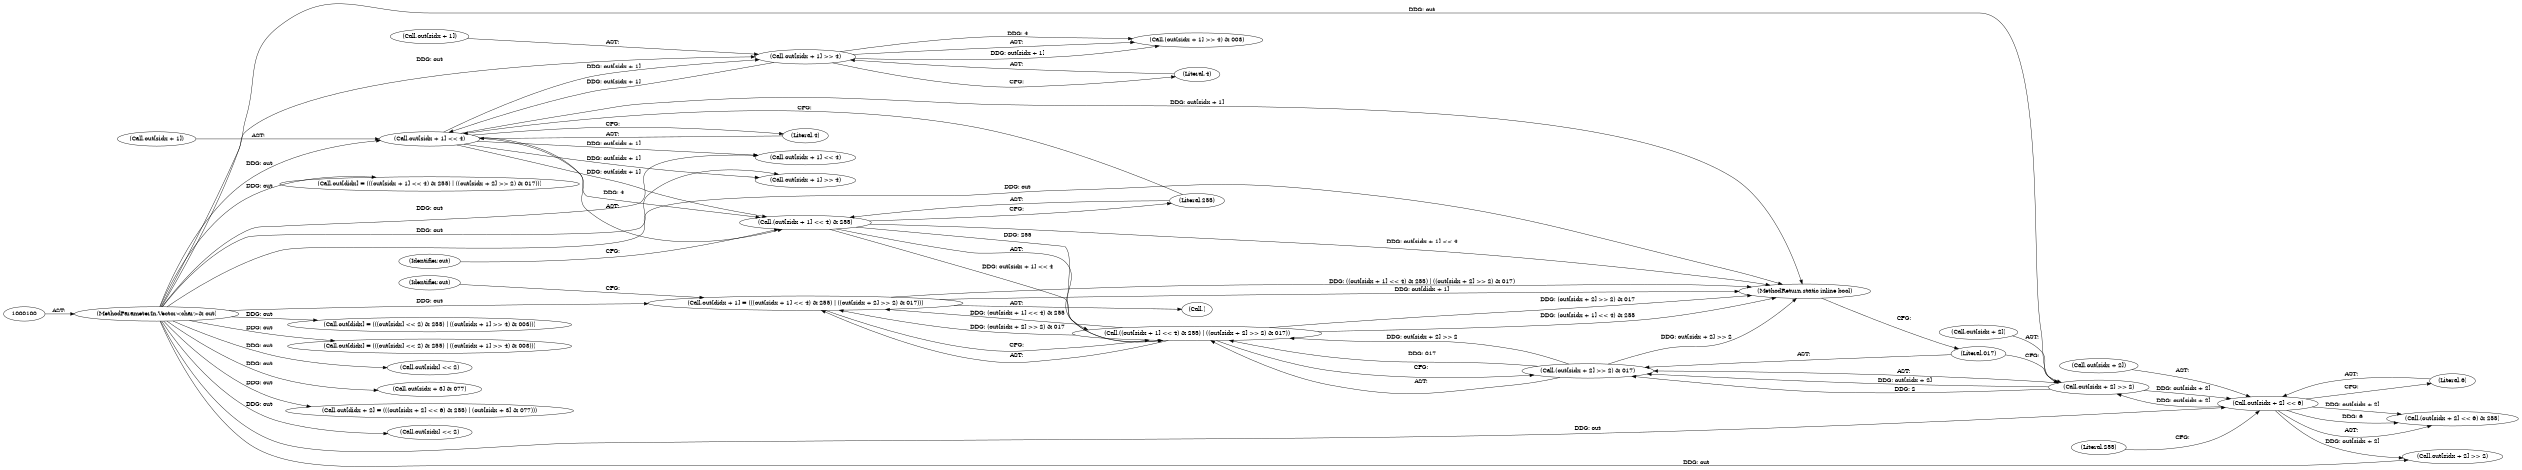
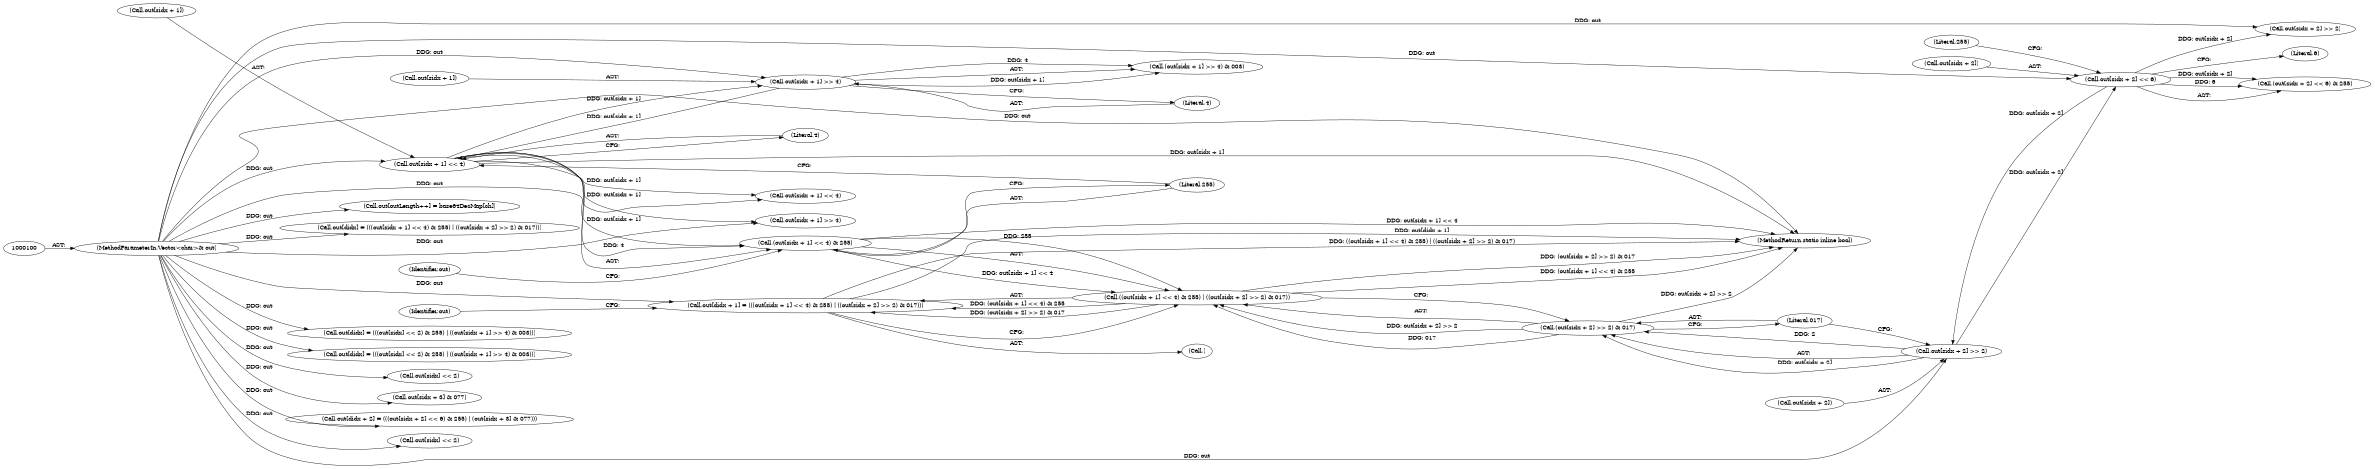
  digraph {
    rankdir=LR
    n1 [label="(Call,out[didx + 1] = (((out[sidx + 1] << 4) & 255) | ((out[sidx + 2] >> 2) & 017)))"]
    n2 [label="(Call,((out[sidx + 1] << 4) & 255) | ((out[sidx + 2] >> 2) & 017))"]
    n3 [label="(MethodReturn,static inline bool)"]
    n4 [label="(Call,)"]
    n5 [label="(Call,(out[sidx + 2] >> 2) & 017)"]
    n6 [label="(Literal,017)"]
    n7 [label="(Call,(out[sidx + 1] << 4) & 255)"]
    n8 [label="(Literal,255)"]
    n9 [label="(Call,out[sidx + 1] << 4)"]
    n10 [label="(Call,out[sidx + 1] >> 4)"]
    n11 [label="(Call,out[sidx + 1] << 4)"]
    n12 [label="(Call,out[sidx + 1] >> 4)"]
    n13 [label="(Literal,4)"]
    n14 [label="(Literal,4)"]
    n15 [label="(Call,(out[sidx + 1] >> 4) & 003)"]
    n16 [label="(MethodParameterIn,Vector<char>& out)"]
    n17 [label="(Call,out[sidx + 2] >> 2)"]
    n18 [label="(Call,out[sidx + 2] << 6)"]
    n19 [label="(Call,out[didx] = (((out[sidx] << 2) & 255) | ((out[sidx + 1] >> 4) & 003)))"]
    n20 [label="(Call,out[didx] = (((out[sidx] << 2) & 255) | ((out[sidx + 1] >> 4) & 003)))"]
    n21 [label="(Call,out[sidx] << 2)"]
    n22 [label="(Call,out[sidx + 3] & 077)"]
    n23 [label="(Call,out[didx + 2] = (((out[sidx + 2] << 6) & 255) | (out[sidx + 3] & 077)))"]
    n24 [label="(Call,out[sidx] << 2)"]
    n25 [label="(Call,out[sidx + 2] >> 2)"]
+   n26 [label="(Call,out[outLength++] = base64DecMap[ch])"]
    n27 [label="(Call,out[didx] = (((out[sidx + 1] << 4) & 255) | ((out[sidx + 2] >> 2) & 017)))"]
    n28 [label="(Literal,6)"]
    n29 [label="(Call,(out[sidx + 2] << 6) & 255)"]
    1000100
    n31 [label="(Call,out[sidx + 1])"]
    n32 [label="(Literal,255)"]
    n33 [label="(Call,out[sidx + 1])"]
    n34 [label="(Identifier,out)"]
    n35 [label="(Call,out[sidx + 2])"]
    n36 [label="(Identifier,out)"]
    n37 [label="(Call,out[sidx + 2])"]
    n1 -> n2 [label="CFG: "]
    n1 -> n3 [label="DDG: out[didx + 1]"]
    n1 -> n3 [label="DDG: ((out[sidx + 1] << 4) & 255) | ((out[sidx + 2] >> 2) & 017)"]
    n1 -> n4 [label="AST: "]
    n2 -> n1 [label="AST: "]
    n2 -> n1 [label="DDG: (out[sidx + 1] << 4) & 255"]
    n2 -> n1 [label="DDG: (out[sidx + 2] >> 2) & 017"]
    n2 -> n3 [label="DDG: (out[sidx + 2] >> 2) & 017"]
    n2 -> n3 [label="DDG: (out[sidx + 1] << 4) & 255"]
    n2 -> n5 [label="CFG: "]
    n5 -> n2 [label="AST: "]
    n5 -> n2 [label="DDG: out[sidx + 2] >> 2"]
    n5 -> n2 [label="DDG: 017"]
    n5 -> n3 [label="DDG: out[sidx + 2] >> 2"]
-   n3 -> n6 [label="CFG: "]
+   n5 -> n6 [label="CFG: "]
    n6 -> n5 [label="AST: "]
    n6 -> n17 [label="CFG: "]
    n7 -> n2 [label="AST: "]
    n7 -> n2 [label="DDG: out[sidx + 1] << 4"]
    n7 -> n2 [label="DDG: 255"]
    n7 -> n3 [label="DDG: out[sidx + 1] << 4"]
    n7 -> n8 [label="CFG: "]
    n8 -> n7 [label="AST: "]
    n8 -> n9 [label="CFG: "]
    n9 -> n3 [label="DDG: out[sidx + 1]"]
    n9 -> n7 [label="AST: "]
    n9 -> n7 [label="DDG: out[sidx + 1]"]
    n9 -> n7 [label="DDG: 4"]
    n9 -> n10 [label="DDG: out[sidx + 1]"]
    n9 -> n11 [label="DDG: out[sidx + 1]"]
    n9 -> n12 [label="DDG: out[sidx + 1]"]
    n9 -> n13 [label="CFG: "]
    n10 -> n9 [label="DDG: out[sidx + 1]"]
    n10 -> n14 [label="CFG: "]
    n10 -> n15 [label="AST: "]
    n10 -> n15 [label="DDG: out[sidx + 1]"]
    n10 -> n15 [label="DDG: 4"]
    n13 -> n9 [label="AST: "]
    n14 -> n10 [label="AST: "]
    n16 -> n1 [label="DDG: out"]
    n16 -> n3 [label="DDG: out"]
    n16 -> n9 [label="DDG: out"]
    n16 -> n10 [label="DDG: out"]
    n16 -> n11 [label="DDG: out"]
    n16 -> n12 [label="DDG: out"]
    n16 -> n17 [label="DDG: out"]
    n16 -> n18 [label="DDG: out"]
    n16 -> n19 [label="DDG: out"]
    n16 -> n20 [label="DDG: out"]
    n16 -> n21 [label="DDG: out"]
    n16 -> n22 [label="DDG: out"]
    n16 -> n23 [label="DDG: out"]
    n16 -> n24 [label="DDG: out"]
    n16 -> n25 [label="DDG: out"]
+   n16 -> n26 [label="DDG: out"]
    n16 -> n27 [label="DDG: out"]
    n17 -> n5 [label="AST: "]
    n17 -> n5 [label="DDG: out[sidx + 2]"]
    n17 -> n5 [label="DDG: 2"]
    n17 -> n18 [label="DDG: out[sidx + 2]"]
    n18 -> n17 [label="DDG: out[sidx + 2]"]
    n18 -> n25 [label="DDG: out[sidx + 2]"]
    n18 -> n28 [label="CFG: "]
    n18 -> n29 [label="AST: "]
    n18 -> n29 [label="DDG: out[sidx + 2]"]
    n18 -> n29 [label="DDG: 6"]
-   n28 -> n18 [label="AST: "]
    1000100 -> n16 [label="AST: "]
    n31 -> n10 [label="AST: "]
    n32 -> n18 [label="CFG: "]
    n33 -> n9 [label="AST: "]
    n34 -> n7 [label="CFG: "]
    n35 -> n18 [label="AST: "]
    n36 -> n1 [label="CFG: "]
    n37 -> n17 [label="AST: "]
  }
